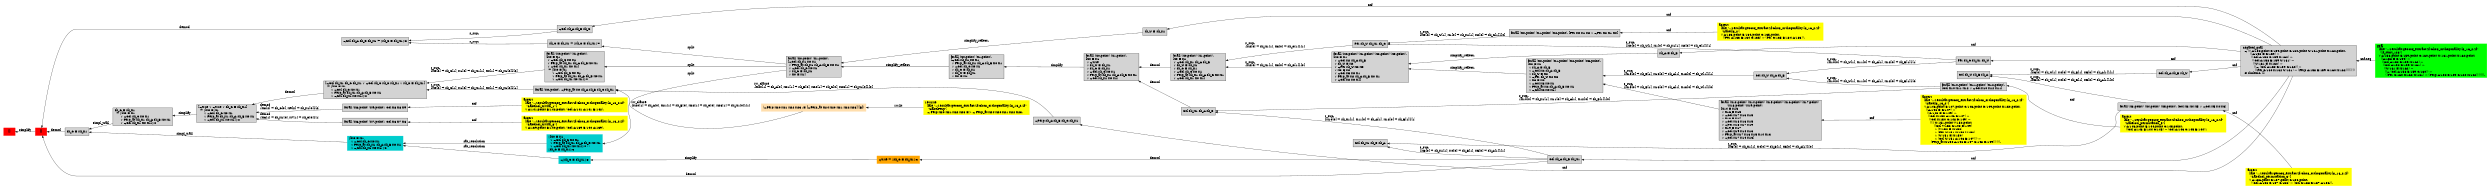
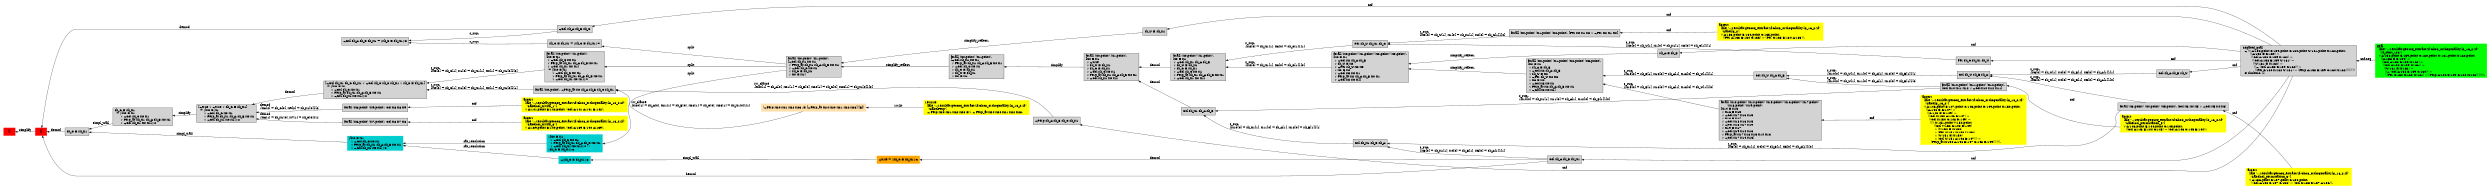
  digraph {
    rankdir=LR
    node [shape=box style=filled]
    edge [dir=back]
    n1 [color=red label="[]"]
    n2 [color=red label="[]"]
    n3 [label="Col sk_A sk_B sk_X1\l"]
    n4 [label="sk_C = sk_X1\l"]
    n5 [label="¬Col sk_A sk_B sk_C\l"]
    n6 [label="negated_goal\l  ¬ (∀ A/158:point B/159:point C/160:point U/161:point X/162:point.\l        ((A/158 ≠ B/159) ⇒\l         ((Col A/158 B/159 X/162) ⇒\l          ((Col A/158 B/159 U/161) ⇒\l           ((U/161 ≠ X/162) ⇒\l            ((¬ (Col A/158 B/159 C/160)) ⇒\l             ((Per C/160 X/162 U/161) ⇒ (Perp A/158 B/159 C/160 X/162))))))))\l  # skolems: [].\l"]
    n7 [color=cyan3 label="⟦[X0 = X1\l  ∨ ¬Col sk_C X0 X1\l  ∨ Perp_at sk_X1 sk_A sk_B X0 X1\l  ∨ ¬Col sk_X1 X0 X1]⟧/2\l"]
    n8 [label="sk_C = sk_X1\l  ← ⟦[X0 = X1\l      ∨ ¬Col sk_C X0 X1\l      ∨ Perp_at sk_X1 sk_A sk_B X0 X1\l      ∨ ¬Col sk_X1 X0 X1]⟧/2\l"]
    n9 [color=green label="goal\l  [file \"../resultat/geocoq_extract/zf/Ch08_orthogonality/l8_16_2.zf\" \l   \"zf_stmt_128\"]\l  ∀ A/158:point B/159:point C/160:point U/161:point X/162:point.\l    ((A/158 ≠ B/159) ⇒\l     ((Col A/158 B/159 X/162) ⇒\l      ((Col A/158 B/159 U/161) ⇒\l       ((U/161 ≠ X/162) ⇒\l        ((¬ (Col A/158 B/159 C/160)) ⇒\l         ((Per C/160 X/162 U/161) ⇒ (Perp A/158 B/159 C/160 X/162))))))).\l"]
    n10 [color=cyan3 label="¬⟦sk_C = sk_X1⟧/3\l"]
    n11 [color=cyan3 label="⟦[X0 = X1\l  ∨ ¬Col sk_C X0 X1\l  ∨ Perp_at sk_X1 sk_A sk_B X0 X1\l  ∨ ¬Col sk_X1 X0 X1]⟧/2 ⊔ \l⟦sk_C = sk_X1⟧/3\l"]
    n12 [label="[¬true ∨ ¬true ∨ sk_C = sk_X1]\l  ← ⟦[X0 = X1\l      ∨ ¬Col sk_C X0 X1\l      ∨ Perp_at sk_X1 sk_A sk_B X0 X1\l      ∨ ¬Col sk_X1 X0 X1]⟧/2\l"]
    n13 [color=orange label="¬true ← ⟦sk_C = sk_X1⟧/3\l"]
    n14 [label="forall (X0:point) (X1:point).\l[¬Col sk_X1 X0 X1\l ∨ Perp_at sk_X1 sk_A sk_B X0 X1\l ∨ ¬Col sk_C X0 X1\l ∨ sk_C = sk_X1\l ∨ X0 = X1]\l"]
    n15 [label="¬Col sk_A sk_B sk_X1 ← ⟦sk_C = sk_X1⟧/3\l"]
    n16 [label="sk_C = sk_X1 ← ⟦sk_C = sk_X1⟧/3\l"]
    n17 [label="sk_U ≠ sk_X1\l"]
    n18 [label="forall (X0:point) (X1:point).\l[¬Col sk_X1 X0 X1\l ∨ Perp_at sk_X1 sk_A sk_B X0 X1\l ∨ ¬Col sk_C X0 X1\l ∨ sk_C = sk_X1\l ∨ sk_U = sk_X1\l ∨ X0 = X1]\l"]
    n19 [label="forall (X0:point) (X1:point).\l[X0 = X1\l ∨ ¬true\l ∨ sk_U = sk_X1\l ∨ sk_C = sk_X1\l ∨ ¬Col sk_C X0 X1\l ∨ Perp_at sk_X1 sk_A sk_B X0 X1\l ∨ ¬Col sk_X1 X0 X1]\l"]
    n20 [label="Col sk_X1 sk_A sk_B\l"]
    n21 [label="forall (X0:point) (X1:point).\l[X0 = X1\l ∨ ¬Col sk_X1 sk_A sk_B\l ∨ sk_U = sk_X1\l ∨ sk_C = sk_X1\l ∨ ¬Col sk_C X0 X1\l ∨ Perp_at sk_X1 sk_A sk_B X0 X1\l ∨ ¬Col sk_X1 X0 X1]\l"]
    n22 [label="forall (X10:point) (X11:point) (X12:point).\l[Col X10 X11 X12 ∨ ¬Col X10 X12 X11]\l"]
    n23 [label="Col sk_X1 sk_B sk_A\l"]
    n24 [label="forall (X0:point) (X1:point) (X2:point) (X3:point).\l[X0 = X1\l ∨ ¬Col X2 sk_A sk_B\l ∨ sk_U = X2\l ∨ ¬Per sk_U X2 X3\l ∨ X3 = X2\l ∨ ¬Col X3 X0 X1\l ∨ Perp_at X2 sk_A sk_B X0 X1\l ∨ ¬Col X2 X0 X1]\l"]
    n25 [label="Per sk_U sk_X1 sk_C\l"]
    n26 [color=yellow label="assert\l  [file \"../resultat/geocoq_extract/zf/Ch08_orthogonality/l8_16_2.zf\" \l   \"Labelcol_permutation_5\"]\l  ∀ A/143:point B/144:point C/145:point.\l    ((Col A/143 B/144 C/145) ⇒ (Col A/143 C/145 B/144)).\l"]
    n27 [label="forall (X3:point) (X4:point) (X5:point). [Col X3 X4 X5 ∨ ¬Col X5 X4 X3]\l"]
    n28 [color=yellow label="assert\l  [file \"../resultat/geocoq_extract/zf/Ch08_orthogonality/l8_16_2.zf\" \l   \"Labelcol_permutation_3\"]\l  ∀ A/136:point B/137:point C/138:point.\l    ((Col A/136 B/137 C/138) ⇒ (Col C/138 B/137 A/136)).\l"]
    n29 [label="sk_A ≠ sk_B\l"]
    n30 [label="forall (X0:point) (X1:point) (X2:point) (X3:point).\l[X0 = X1\l ∨ sk_A = sk_B\l ∨ ¬Col X2 sk_A sk_B\l ∨ sk_U = X2\l ∨ ¬Per sk_U X2 X3\l ∨ X3 = X2\l ∨ ¬Col X3 X0 X1\l ∨ Perp_at X2 sk_A sk_B X0 X1\l ∨ ¬Col X2 X0 X1]\l"]
    n31 [label="forall (X0:point) (X1:point) (X2:point). [Per X0 X1 X2 ∨ ¬Per X2 X1 X0]\l"]
    n32 [label="Per sk_C sk_X1 sk_U\l"]
    n33 [label="forall (X13:point) (X14:point) (X15:point) (X16:point) (X17:point) \l       (X18:point) (X19:point).\l[X14 = X13\l ∨ X16 = X15\l ∨ ¬Col X17 X16 X15\l ∨ X18 = X17\l ∨ ¬Col X18 X16 X15\l ∨ ¬Per X18 X17 X19\l ∨ X19 = X17\l ∨ ¬Col X19 X14 X13\l ∨ Perp_at X17 X16 X15 X14 X13\l ∨ ¬Col X17 X14 X13]\l"]
    n34 [label="Col sk_U sk_A sk_B\l"]
    n35 [color=yellow label="assert\l  [file \"../resultat/geocoq_extract/zf/Ch08_orthogonality/l8_16_2.zf\" \l   \"Labell8_13_2\"]\l  ∀ A/146:point B/147:point C/148:point D/149:point X/150:point.\l    ((A/146 ≠ B/147) ⇒\l     ((C/148 ≠ D/149) ⇒\l      ((Col X/150 A/146 B/147) ⇒\l       ((Col X/150 C/148 D/149) ⇒\l        ((∃ U/151:point V/152:point.\l            ((Col V/152 C/148 D/149)\l             ∧ (V/152 ≠ X/150)\l             ∧ (Per U/151 X/150 V/152)\l             ∧ (U/151 ≠ X/150)\l             ∧ (Col U/151 A/146 B/147))) ⇒\l         (Perp_at X/150 A/146 B/147 C/148 D/149)))))).\l"]
    n36 [label="Col sk_U sk_B sk_A\l"]
    n37 [label="Col sk_A sk_B sk_U\l"]
    n38 [color=yellow label="assert\l  [file \"../resultat/geocoq_extract/zf/Ch08_orthogonality/l8_16_2.zf\" \l   \"Labell8_2\"]\l  ∀ A/133:point B/134:point C/135:point.\l    ((Per A/133 B/134 C/135) ⇒ (Per C/135 B/134 A/133)).\l"]
    n39 [label="forall (X8:point) (X9:point). Col X8 X8 X9\l"]
    n40 [label="forall (X6:point) (X7:point). Col X6 X7 X6\l"]
    n41 [label="[¬Col sk_X1 sk_C sk_X1 ∨ ¬Col sk_C sk_C sk_X1 ∨ sk_C = sk_X1]\l  ← ⟦[X0 = X1\l      ∨ ¬Col sk_C X0 X1\l      ∨ Perp_at sk_X1 sk_A sk_B X0 X1\l      ∨ ¬Col sk_X1 X0 X1]⟧/2\l"]
    n42 [color=yellow label="assert\l  [file \"../resultat/geocoq_extract/zf/Ch08_orthogonality/l8_16_2.zf\" \l   \"Labelcol_trivial_1\"]\l  ∀ A/141:point B/142:point. (Col A/141 A/141 B/142).\l"]
    n43 [color=yellow label="assert\l  [file \"../resultat/geocoq_extract/zf/Ch08_orthogonality/l8_16_2.zf\" \l   \"Labelcol_trivial_3\"]\l  ∀ A/139:point B/140:point. (Col A/139 B/140 A/139).\l"]
    n44 [label="forall (X0:point). ¬Perp_at X0 sk_A sk_B sk_C sk_X1\l"]
    n45 [label="forall (X0:point) (X1:point).\l[X0 = X1\l ∨ ¬Col sk_C X0 X1\l ∨ Perp_at sk_X1 sk_A sk_B X0 X1\l ∨ ¬Col sk_X1 X0 X1]\l  ← ⟦[X0 = X1\l      ∨ ¬Col sk_C X0 X1\l      ∨ Perp_at sk_X1 sk_A sk_B X0 X1\l      ∨ ¬Col sk_X1 X0 X1]⟧/2\l"]
    n46 [color=navajowhite label="(¬Perp X20 X21 X22 X23 := [¬Perp_at X24 X20 X21 X22 X23] [B])\l"]
    n47 [label="¬Perp sk_A sk_B sk_C sk_X1\l"]
    n48 [color=yellow label="rewrite\l  [file \"../resultat/geocoq_extract/zf/Ch08_orthogonality/l8_16_2.zf\" \l   \"LabelPerp\"]\l  ¬ Perp X20 X21 X22 X23 =\> ¬ Perp_at X24 X20 X21 X22 X23.\l"]
    n1 -> n2 [label=simplify]
    n2 -> n3 [label=demod]
    n2 -> n4 [label=demod]
    n2 -> n5 [label=demod]
    n3 -> n6 [label=cnf]
    n4 -> n7 [label=simpl_trail]
    n4 -> n8 [label=simpl_trail]
    n5 -> n6 [label=cnf]
    n6 -> n9 [label="cnf.neg"]
    n7 -> n10 [label=sat_resolution]
    n7 -> n11 [label=sat_resolution]
    n8 -> n12 [label=simplify]
-   n10 -> n13 [label=simplify]
+   n10 -> n13 [label=simpl_trail]
    n11 -> n14 [label=split]
    n12 -> n39 [label="demod\l\{X8[2] → sk_C[0], X9[2] → sk_X1[0]\}[2]\l"]
    n12 -> n40 [label="demod\l\{X6[1] → sk_X1[0], X7[1] → sk_C[0]\}[1]\l"]
    n12 -> n41 [label=demod]
    n13 -> n3 [label=demod]
    n14 -> n17 [label="simplify_reflect-"]
    n14 -> n18 [label="simplify_reflect-"]
    n15 -> n5 [label="s_sup-\l"]
    n15 -> n16 [label="s_sup-\l"]
    n16 -> n14 [label=split]
    n17 -> n6 [label=cnf]
    n18 -> n19 [label=simplify]
    n19 -> n20 [label=demod]
    n19 -> n21 [label=demod]
    n20 -> n22 [label="s_sup-\l\{X10[0] → sk_X1[1], X11[0] → sk_A[1], X12[0] → sk_B[1]\}[0]\l"]
-   n20 -> n3 [label="s_sup-\l\{X10[0] → sk_X1[1], X11[0] → sk_A[1], X12[0] → sk_B[1]\}[1]\l"]
+   n20 -> n23 [label="s_sup-\l\{X10[0] → sk_X1[1], X11[0] → sk_A[1], X12[0] → sk_B[1]\}[1]\l"]
    n21 -> n24 [label="s_sup-\l\{X2[0] → sk_X1[1], X3[0] → sk_C[1]\}[0]\l"]
    n21 -> n25 [label="s_sup-\l\{X2[0] → sk_X1[1], X3[0] → sk_C[1]\}[1]\l"]
    n22 -> n26 [label=cnf]
    n23 -> n3 [label="s_sup-\l\{X3[0] → sk_X1[1], X4[0] → sk_B[1], X5[0] → sk_A[1]\}[1]\l"]
    n23 -> n27 [label="s_sup-\l\{X3[0] → sk_X1[1], X4[0] → sk_B[1], X5[0] → sk_A[1]\}[0]\l"]
    n24 -> n29 [label="simplify_reflect-"]
    n24 -> n30 [label="simplify_reflect-"]
    n25 -> n31 [label="s_sup-\l\{X0[0] → sk_U[1], X1[0] → sk_X1[1], X2[0] → sk_C[1]\}[0]\l"]
    n25 -> n32 [label="s_sup-\l\{X0[0] → sk_U[1], X1[0] → sk_X1[1], X2[0] → sk_C[1]\}[1]\l"]
    n27 -> n28 [label=cnf]
    n29 -> n6 [label=cnf]
    n30 -> n33 [label="s_sup-\l\{X15[0] → sk_B[1], X16[0] → sk_A[1], X18[0] → sk_U[1]\}[0]\l"]
    n30 -> n34 [label="s_sup-\l\{X15[0] → sk_B[1], X16[0] → sk_A[1], X18[0] → sk_U[1]\}[1]\l"]
    n31 -> n38 [label=cnf]
    n32 -> n6 [label=cnf]
    n33 -> n35 [label=cnf]
    n34 -> n22 [label="s_sup-\l\{X10[0] → sk_U[1], X11[0] → sk_A[1], X12[0] → sk_B[1]\}[0]\l"]
-   n34 -> n32 [label="s_sup-\l\{X10[0] → sk_U[1], X11[0] → sk_A[1], X12[0] → sk_B[1]\}[1]\l"]
+   n34 -> n36 [label="s_sup-\l\{X10[0] → sk_U[1], X11[0] → sk_A[1], X12[0] → sk_B[1]\}[1]\l"]
    n36 -> n27 [label="s_sup-\l\{X3[0] → sk_U[1], X4[0] → sk_B[1], X5[0] → sk_A[1]\}[0]\l"]
    n36 -> n37 [label="s_sup-\l\{X3[0] → sk_U[1], X4[0] → sk_B[1], X5[0] → sk_A[1]\}[1]\l"]
    n37 -> n6 [label=cnf]
    n39 -> n42 [label=cnf]
    n40 -> n43 [label=cnf]
    n41 -> n44 [label="s_sup-\l\{X0[0] → sk_C[1], X1[0] → sk_X1[1], X0[1] → sk_X1[0]\}[1]\l"]
    n41 -> n45 [label="s_sup-\l\{X0[0] → sk_C[1], X1[0] → sk_X1[1], X0[1] → sk_X1[0]\}[0]\l"]
    n44 -> n46 [label="rw_clause\l\{X20[1] → sk_A[0], X21[1] → sk_B[0], X22[1] → sk_C[0], X23[1] → sk_X1[0]\}[1]\l"]
    n44 -> n47 [label="rw_clause\l\{X20[1] → sk_A[0], X21[1] → sk_B[0], X22[1] → sk_C[0], X23[1] → sk_X1[0]\}[0]\l"]
    n45 -> n14 [label=split]
    n46 -> n48 [label="rw.lit"]
    n47 -> n6 [label=cnf]
  }
